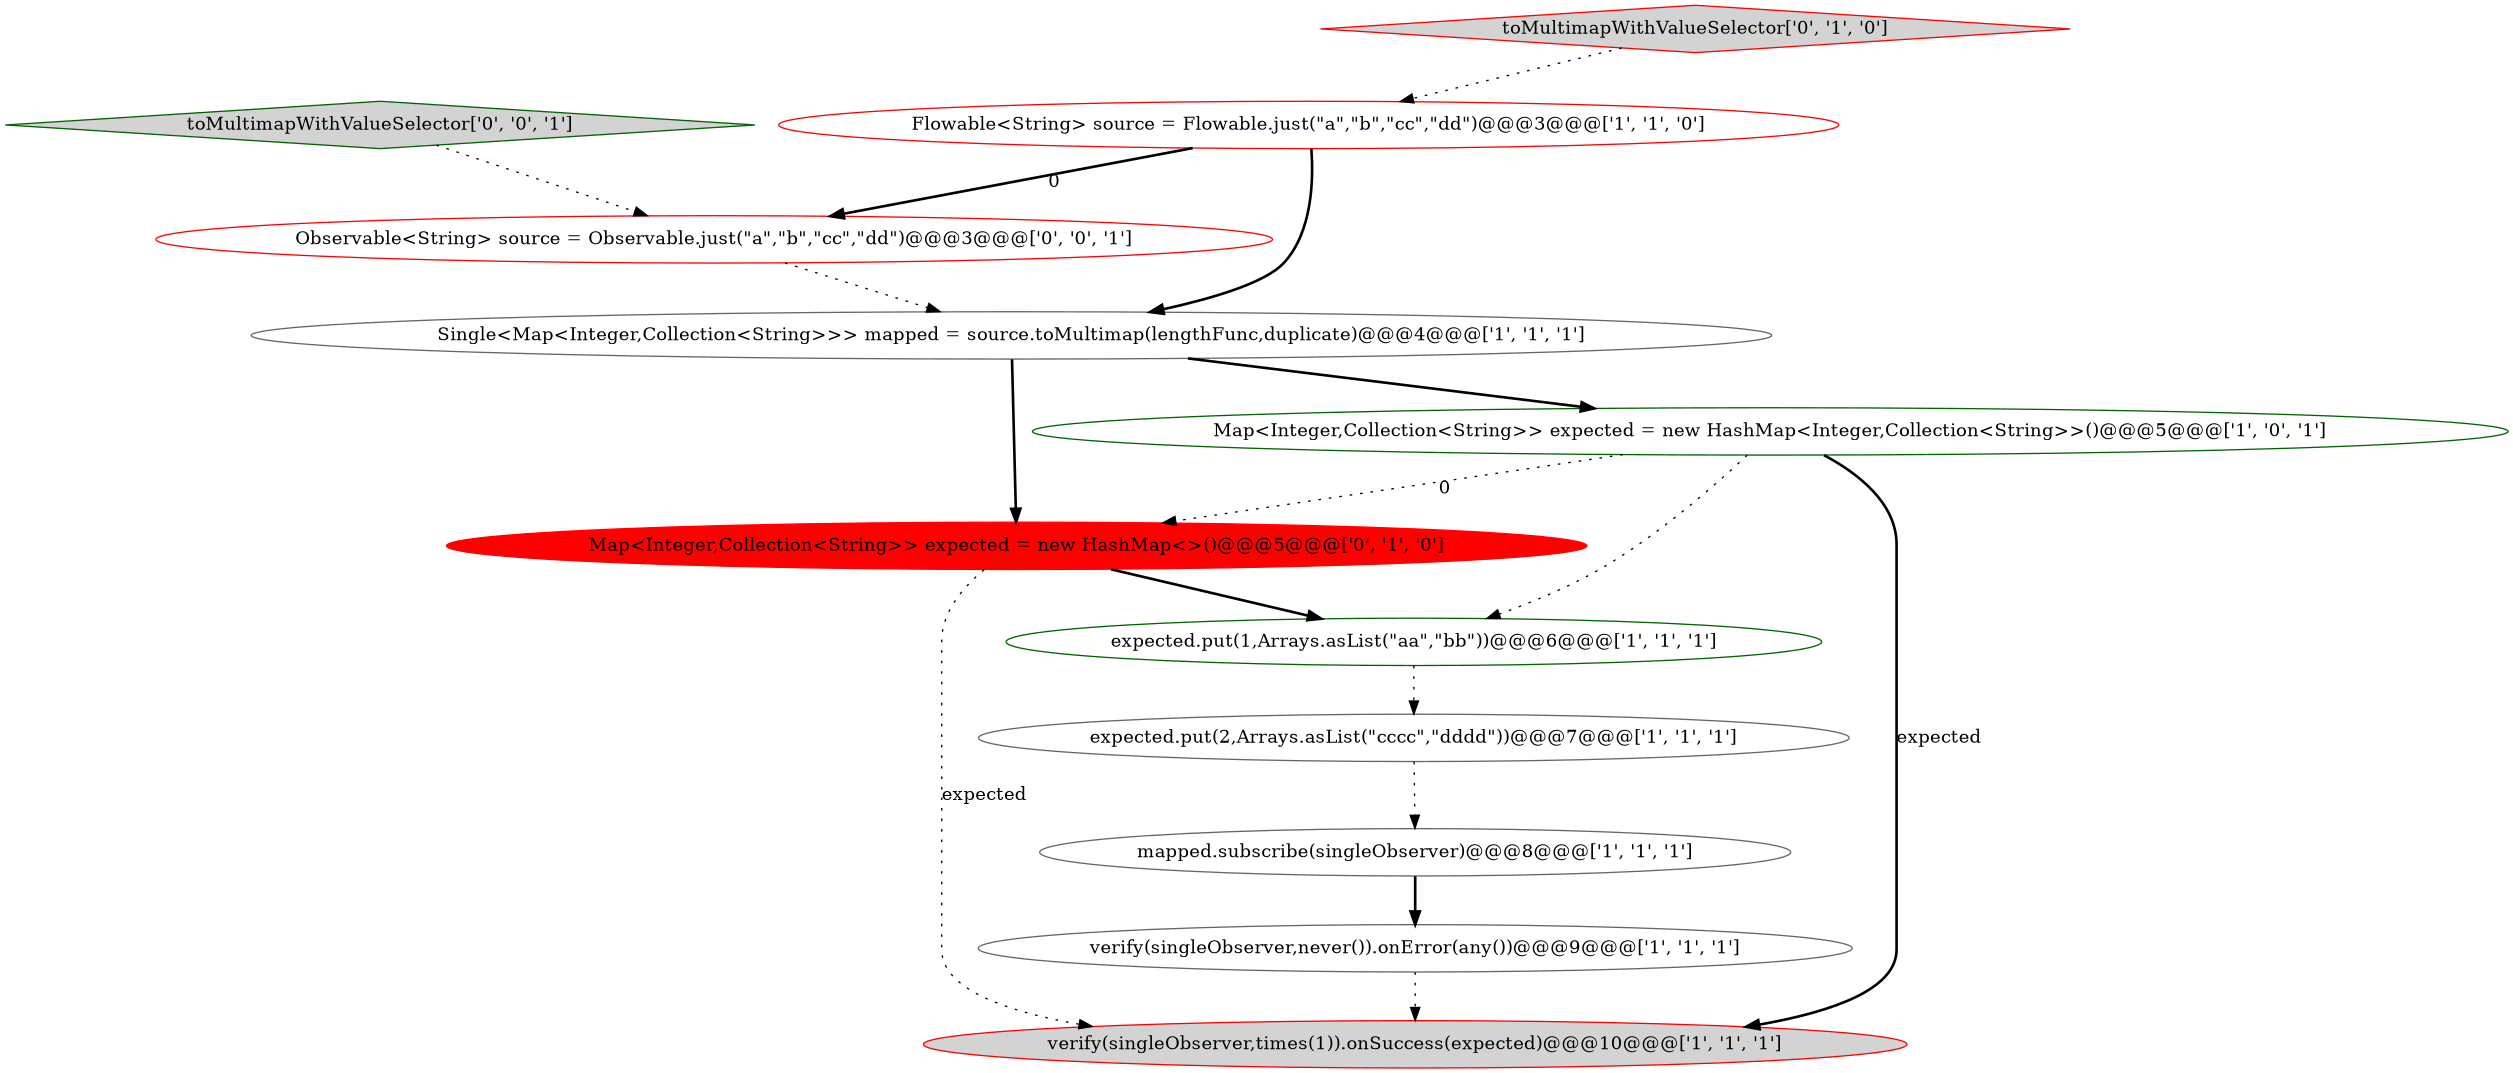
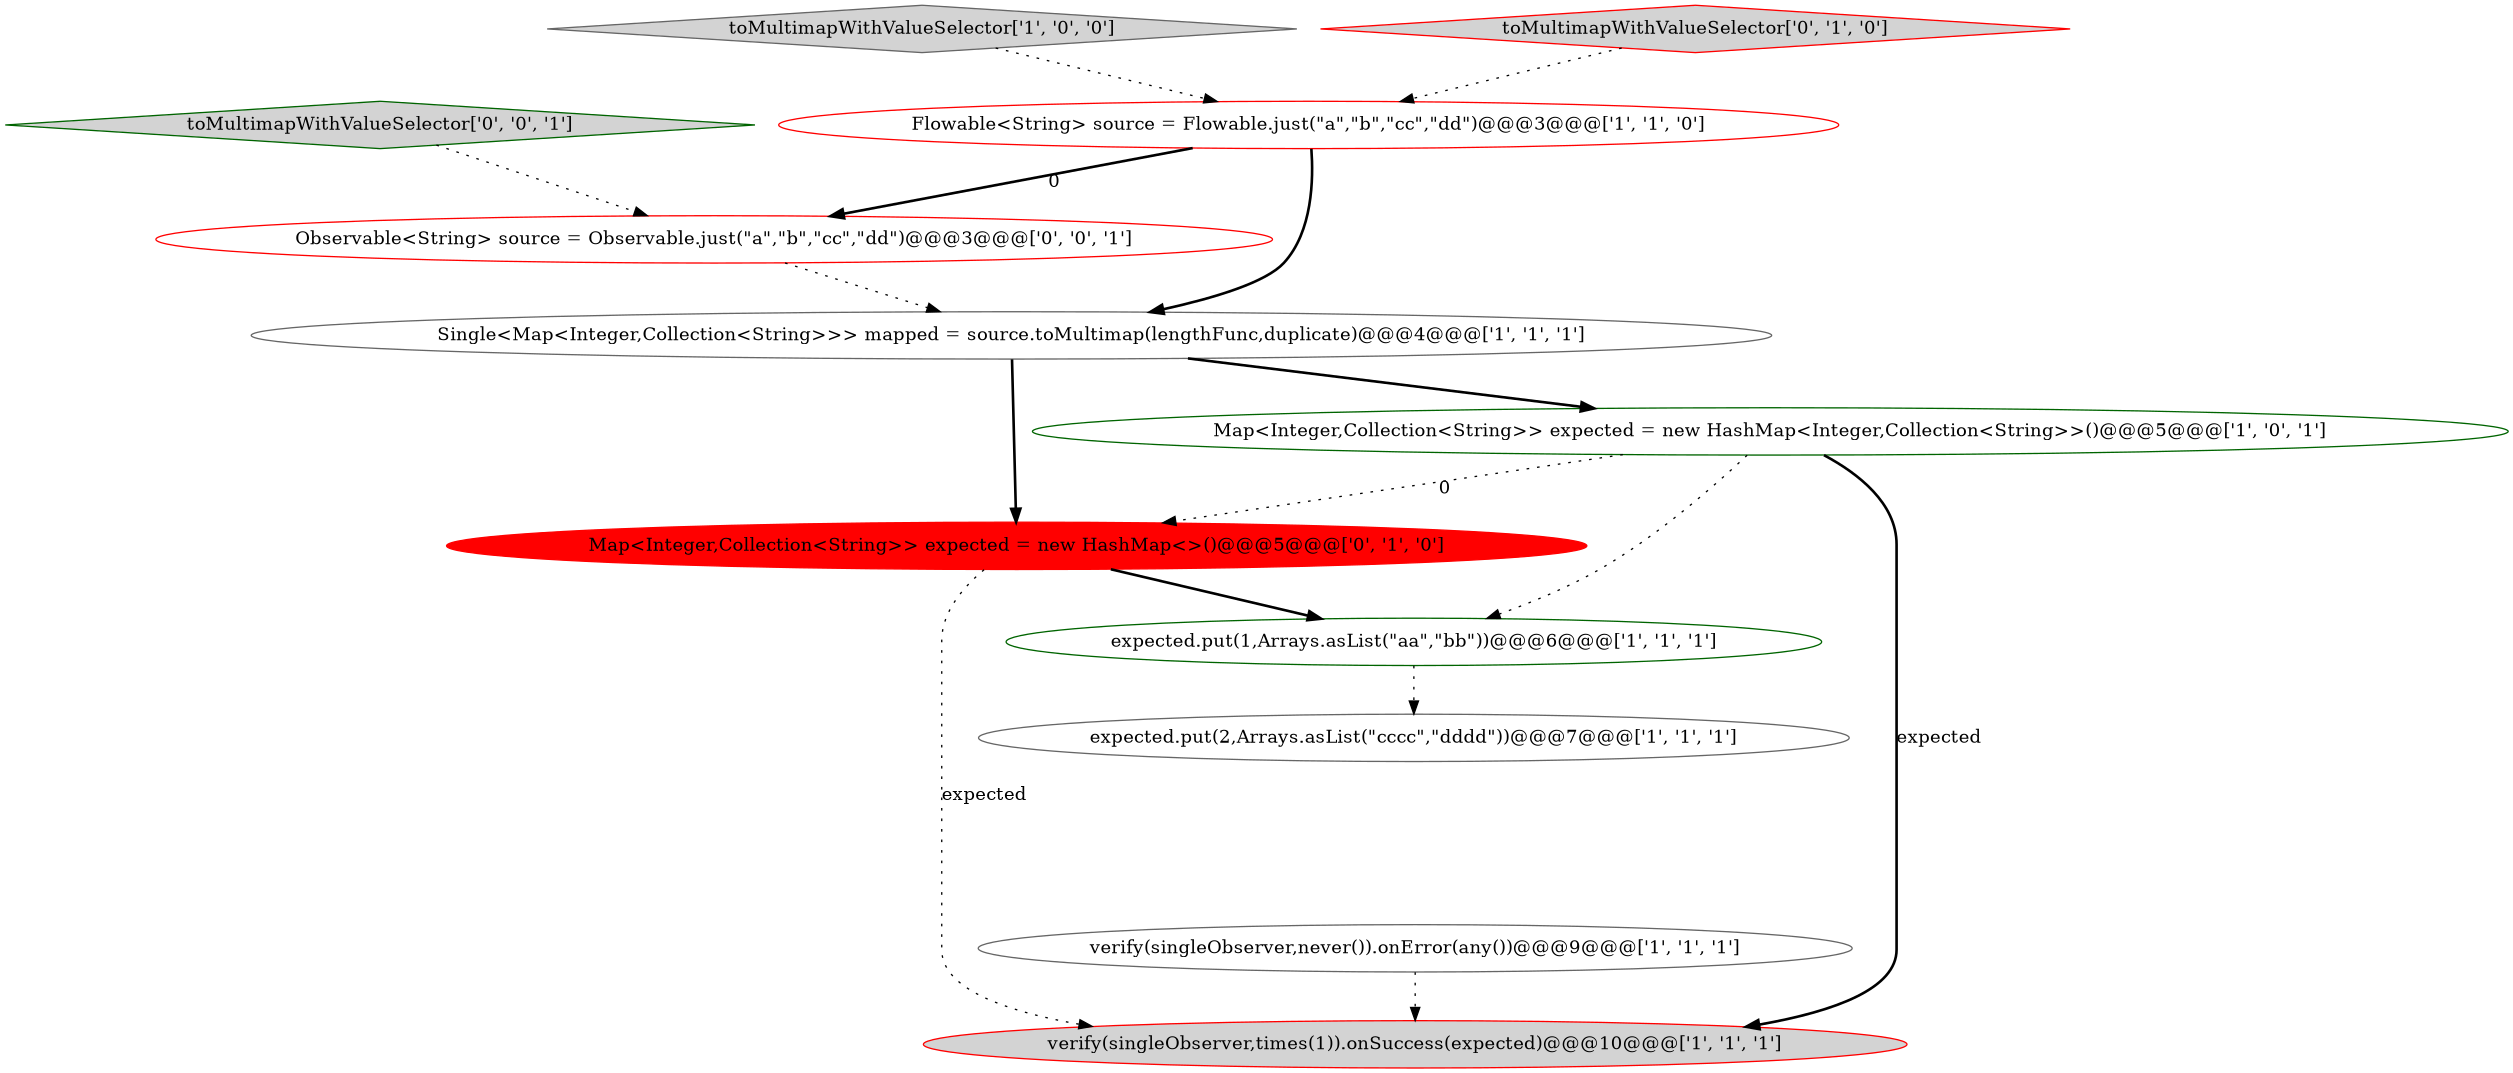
  digraph {
    node [color=gray40 fillcolor=white shape=ellipse style=filled]
    edge [style=dotted]
-   n1 [label="mapped.subscribe(singleObserver)@@@8@@@['1', '1', '1']"]
    n2 [label="verify(singleObserver,never()).onError(any())@@@9@@@['1', '1', '1']"]
    n3 [color=red fillcolor=lightgray label="verify(singleObserver,times(1)).onSuccess(expected)@@@10@@@['1', '1', '1']"]
    n4 [label="expected.put(2,Arrays.asList(\"cccc\",\"dddd\"))@@@7@@@['1', '1', '1']"]
    n5 [color=red label="Observable<String> source = Observable.just(\"a\",\"b\",\"cc\",\"dd\")@@@3@@@['0', '0', '1']"]
    n6 [label="Single<Map<Integer,Collection<String>>> mapped = source.toMultimap(lengthFunc,duplicate)@@@4@@@['1', '1', '1']"]
    n7 [color=red fillcolor=red label="Map<Integer,Collection<String>> expected = new HashMap<>()@@@5@@@['0', '1', '0']"]
    n8 [color=darkgreen label="Map<Integer,Collection<String>> expected = new HashMap<Integer,Collection<String>>()@@@5@@@['1', '0', '1']"]
    n9 [color=darkgreen label="expected.put(1,Arrays.asList(\"aa\",\"bb\"))@@@6@@@['1', '1', '1']"]
    n10 [color=darkgreen fillcolor=lightgray label="toMultimapWithValueSelector['0', '0', '1']" shape=diamond]
+   n11 [fillcolor=lightgray label="toMultimapWithValueSelector['1', '0', '0']" shape=diamond]
    n12 [color=red label="Flowable<String> source = Flowable.just(\"a\",\"b\",\"cc\",\"dd\")@@@3@@@['1', '1', '0']"]
    n13 [color=red fillcolor=lightgray label="toMultimapWithValueSelector['0', '1', '0']" shape=diamond]
-   n1 -> n2 [style=bold]
    n2 -> n3
-   n4 -> n1
    n5 -> n6
    n6 -> n7 [style=bold]
    n6 -> n8 [style=bold]
    n7 -> n3 [label=expected]
    n7 -> n9 [style=bold]
    n8 -> n3 [label=expected style=bold]
    n8 -> n7 [label=0]
    n8 -> n9
    n9 -> n4
    n10 -> n5
+   n11 -> n12
    n12 -> n5 [label=0 style=bold]
    n12 -> n6 [style=bold]
    n13 -> n12
  }
